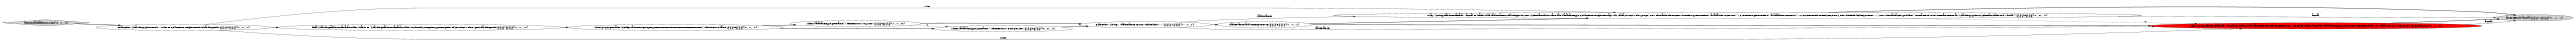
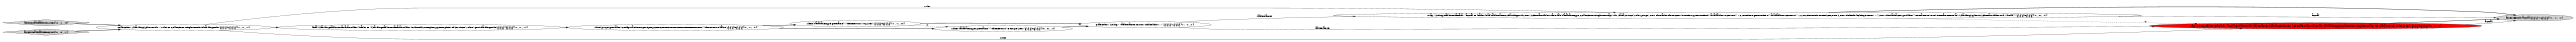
  digraph {
    rankdir=LR
    node [fillcolor=white shape=ellipse style=filled]
    edge [style=bold]
    n1 [label="when(databaseType.getName()).thenReturn(\"PostgreSQL\")@@@6@@@['0', '0', '1']"]
    n2 [label="Collection<String> tableNames = new LinkedList<>()@@@7@@@['1', '1', '1']"]
    n3 [fillcolor=red label="Map<String,TableMetaData> actual = loader.load(tableNames,shardingRule,new SchemaBuilderMaterials(databaseType,Collections.singletonMap(\"ds\",dataSource),rules,props))@@@9@@@['0', '1', '0']"]
    n4 [label="Map<String,TableMetaData> actual = loader.load(tableNames,shardingRule,new SchemaBuilderMaterials(databaseType,Collections.singletonMap(\"ds\",dataSource),rules,props),new ThreadPoolExecutor(Runtime.getRuntime().availableProcessors() * 2,Runtime.getRuntime().availableProcessors() * 2,0L,TimeUnit.MILLISECONDS,new LinkedBlockingQueue<>(),new ThreadFactoryBuilder().setDaemon(true).setNameFormat(\"ShardingSphere-SchemaBuilder-%d\").build()))@@@9@@@['1', '0', '1']"]
-   n5 [label="tableNames.add(TABLE_NAME)@@@8@@@['1', '1', '1']"]
    n6 [label="final ShardingTableMetaDataBuilder loader = (ShardingTableMetaDataBuilder)OrderedSPIRegistry.getRegisteredServices(,rules).get(shardingRule)@@@4@@@['1', '1', '1']"]
    n7 [label="when(props.getValue(ConfigurationPropertyKey.CHECK_TABLE_METADATA_ENABLED)).thenReturn(false)@@@5@@@['1', '1', '1']"]
    n8 [label="when(databaseType.getName()).thenReturn(\"MySQL\")@@@6@@@['1', '1', '0']"]
    n9 [fillcolor=lightgray label="assertResult(actual)@@@10@@@['1', '1', '1']"]
    n10 [fillcolor=lightgray label="assertLoadTablesMySQL['0', '1', '0']" shape=diamond]
    n11 [label="Collection<ShardingSphereRule> rules = Collections.singletonList(shardingRule)@@@3@@@['1', '1', '1']"]
+   n12 [fillcolor=lightgray label="assertLoadTablesPGSQL['0', '0', '1']" shape=diamond]
    n1 -> n2
    n2 -> n3 [label=tableNames style=solid]
    n2 -> n4 [label=tableNames style=solid]
-   n2 -> n5
    n3 -> n9
    n3 -> n9 [label=actual style=solid]
    n4 -> n3 [label=0 style=dashed]
    n4 -> n9
    n4 -> n9 [label=actual style=solid]
-   n5 -> n3
-   n5 -> n4
    n6 -> n7
    n7 -> n1
    n7 -> n8
    n8 -> n1 [label=0 style=dashed]
    n8 -> n2
    n10 -> n11
    n11 -> n3 [label=rules style=solid]
    n11 -> n4 [label=rules style=solid]
    n11 -> n6
+   n12 -> n11
  }
